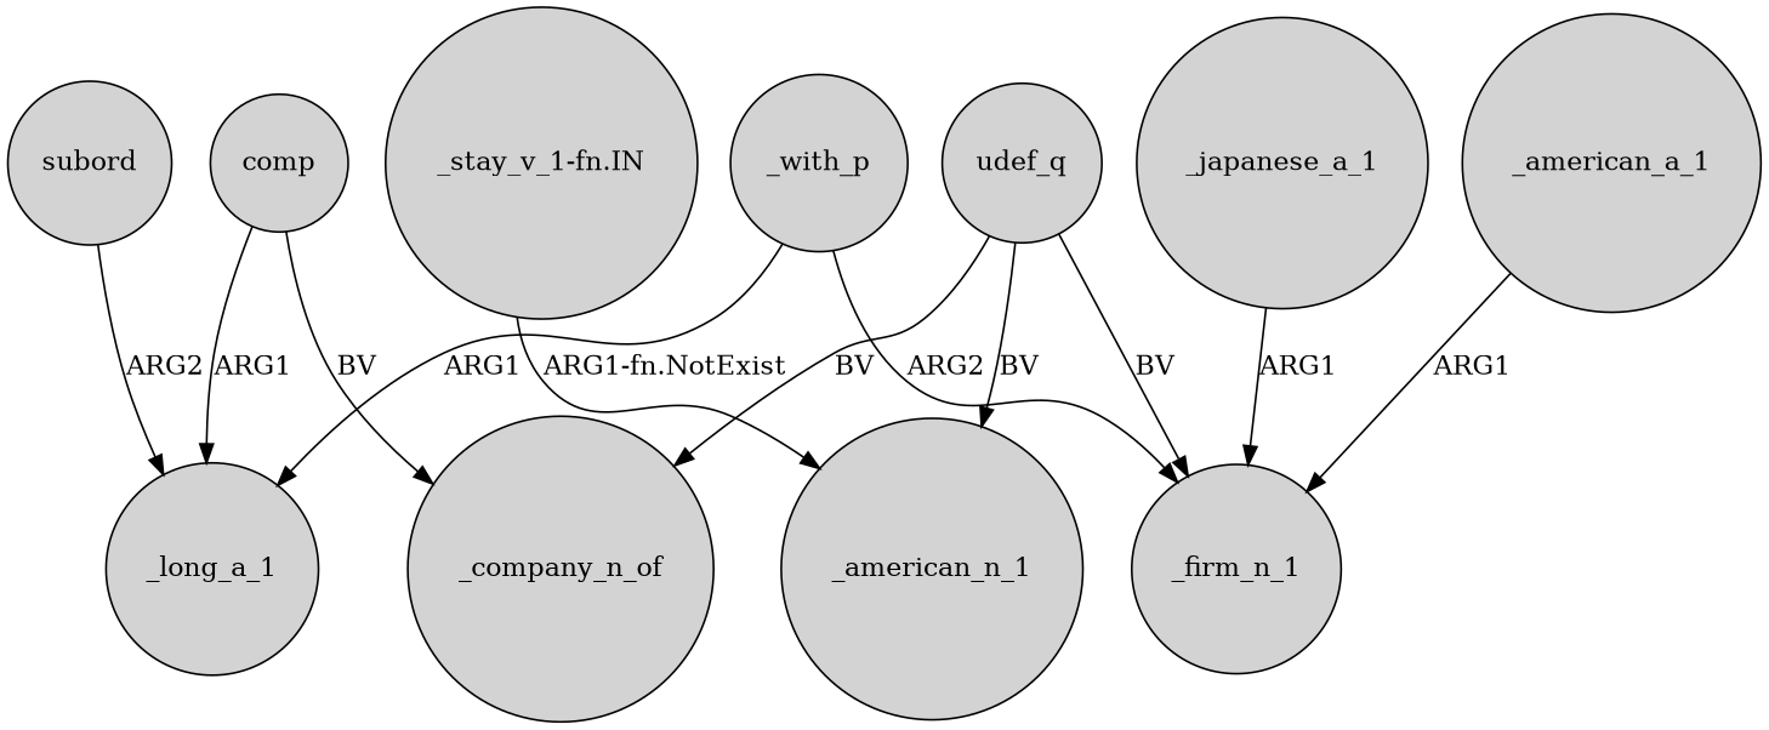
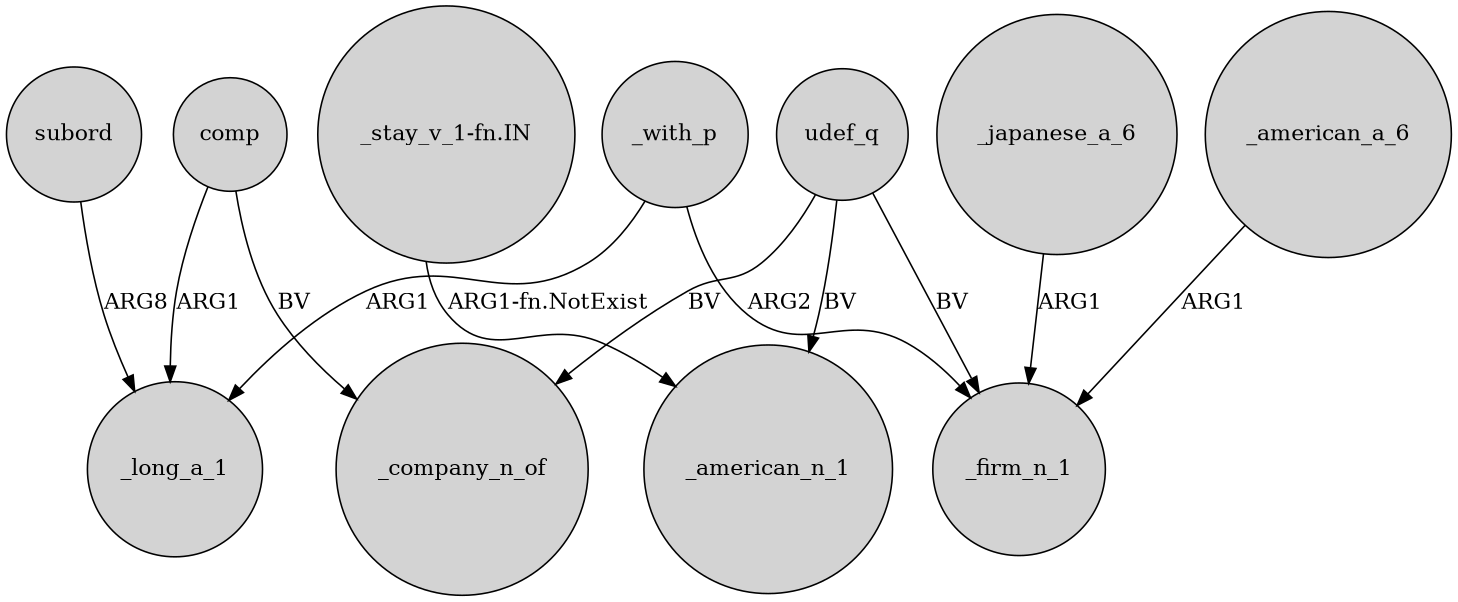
  digraph {
    node [shape=circle style=filled]
    _with_p
    _firm_n_1
    _long_a_1
    udef_q
    _company_n_of
    _american_n_1
    subord
    "_stay_v_1-fn.IN"
-   _american_a_1
-   _japanese_a_1
+   _american_a_1 [label=_american_a_6]
+   _japanese_a_1 [label=_japanese_a_6]
    comp
    _with_p -> _firm_n_1 [label=ARG2]
    _with_p -> _long_a_1 [label=ARG1]
    udef_q -> _firm_n_1 [label=BV]
    udef_q -> _company_n_of [label=BV]
    udef_q -> _american_n_1 [label=BV]
-   subord -> _long_a_1 [label=ARG2]
+   subord -> _long_a_1 [label=ARG8]
    "_stay_v_1-fn.IN" -> _american_n_1 [label="ARG1-fn.NotExist"]
    _american_a_1 -> _firm_n_1 [label=ARG1]
    _japanese_a_1 -> _firm_n_1 [label=ARG1]
    comp -> _long_a_1 [label=ARG1]
    comp -> _company_n_of [label=BV]
  }
